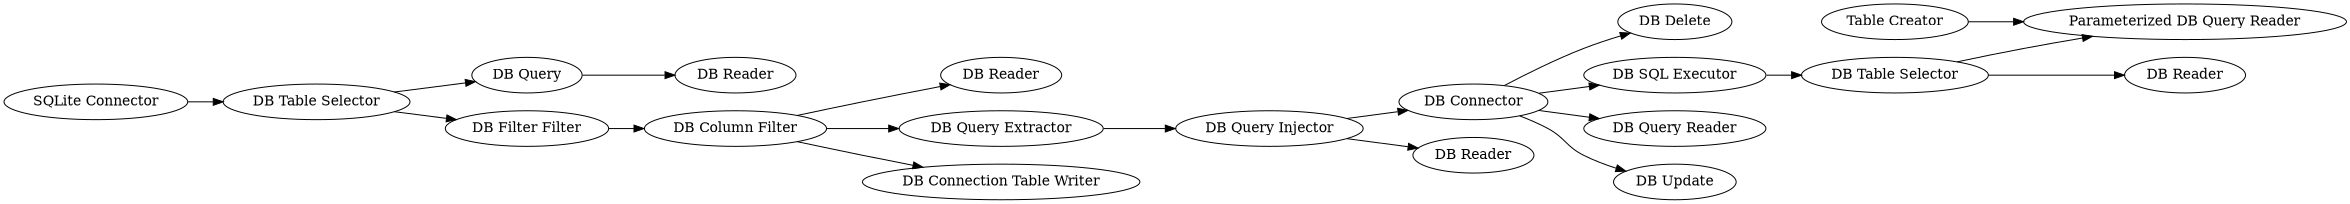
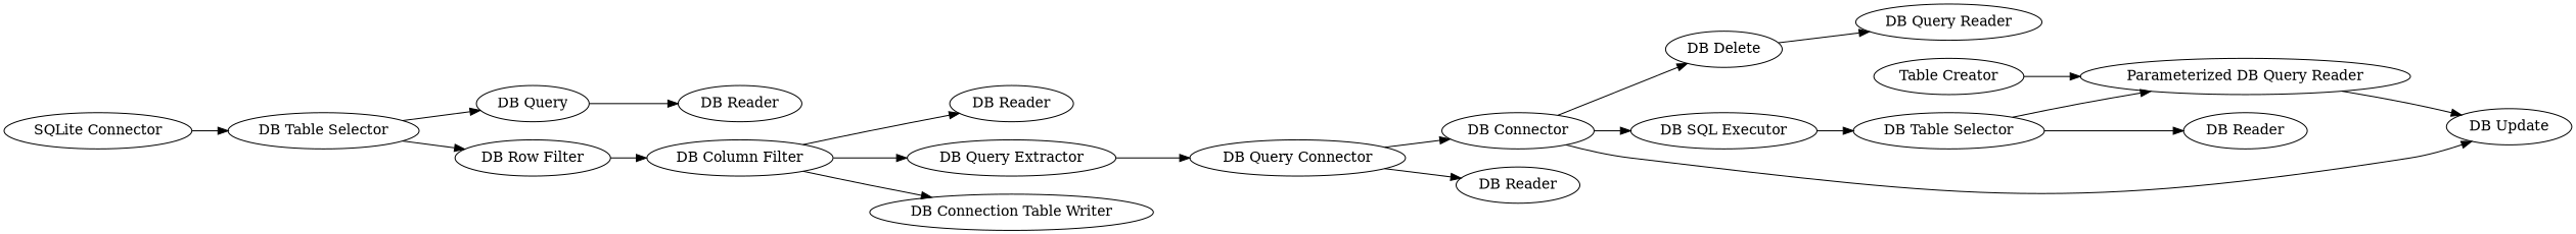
  digraph {
    rankdir=LR
    n1 [label="SQLite Connector"]
    n2 [label="DB Table Selector"]
    n3 [label="DB Query"]
-   n4 [label="DB Filter Filter"]
+   n4 [label="DB Row Filter"]
    n5 [label="DB Connector"]
    n6 [label="DB Delete"]
    n7 [label="DB SQL Executor"]
    n8 [label="DB Query Reader"]
    n9 [label="DB Update"]
    n10 [label="DB Table Selector"]
-   n11 [label="DB Query Injector"]
+   n11 [label="DB Query Connector"]
    n12 [label="DB Reader"]
    n13 [label="DB Reader"]
    n14 [label="DB Column Filter"]
    n15 [label="Parameterized DB Query Reader"]
    n16 [label="DB Reader"]
    n17 [label="DB Reader"]
    n18 [label="DB Query Extractor"]
    n19 [label="DB Connection Table Writer"]
    n20 [label="Table Creator"]
    n1 -> n2
    n2 -> n3
    n2 -> n4
    n3 -> n13
    n4 -> n14
    n5 -> n6
    n5 -> n7
-   n5 -> n8
+   n6 -> n8
    n5 -> n9
    n7 -> n10
    n10 -> n15
    n10 -> n16
    n11 -> n5
    n11 -> n12
    n14 -> n17
    n14 -> n18
    n14 -> n19
+   n15 -> n9
    n18 -> n11
    n20 -> n15
  }
